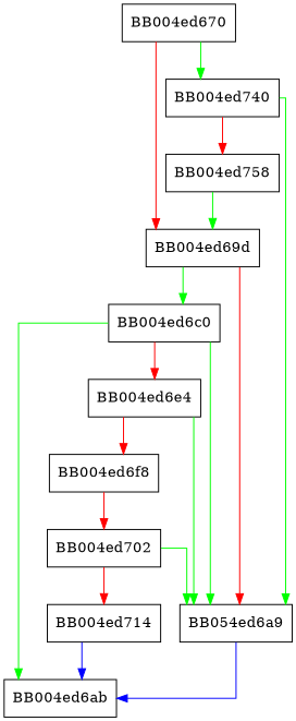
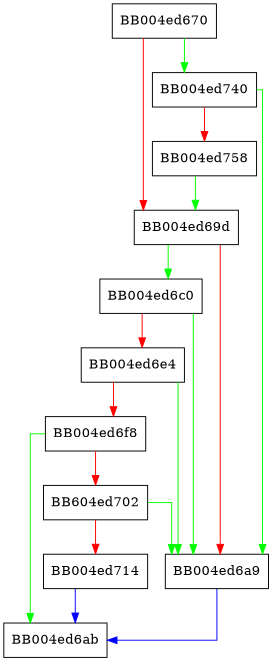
  digraph {
    splines=ortho
    node [shape=box]
    edge [color=green]
    BB004ed670
    BB004ed740
    BB004ed69d
-   BB004ed6a9 [label=BB054ed6a9]
+   BB004ed6a9
    BB004ed758
    BB004ed6c0
    BB004ed6ab
    BB004ed6e4
    BB004ed6f8
-   BB004ed702
+   BB004ed702 [label=BB604ed702]
    BB004ed714
    BB004ed670 -> BB004ed740
    BB004ed670 -> BB004ed69d [color=red]
    BB004ed740 -> BB004ed6a9
    BB004ed740 -> BB004ed758 [color=red]
    BB004ed69d -> BB004ed6a9 [color=red]
    BB004ed69d -> BB004ed6c0
    BB004ed6a9 -> BB004ed6ab [color=blue]
    BB004ed758 -> BB004ed69d
    BB004ed6c0 -> BB004ed6a9
    BB004ed6c0 -> BB004ed6e4 [color=red]
    BB004ed6e4 -> BB004ed6a9
    BB004ed6e4 -> BB004ed6f8 [color=red]
-   BB004ed6c0 -> BB004ed6ab
+   BB004ed6f8 -> BB004ed6ab
    BB004ed6f8 -> BB004ed702 [color=red]
    BB004ed702 -> BB004ed6a9
    BB004ed702 -> BB004ed714 [color=red]
    BB004ed714 -> BB004ed6ab [color=blue]
  }
